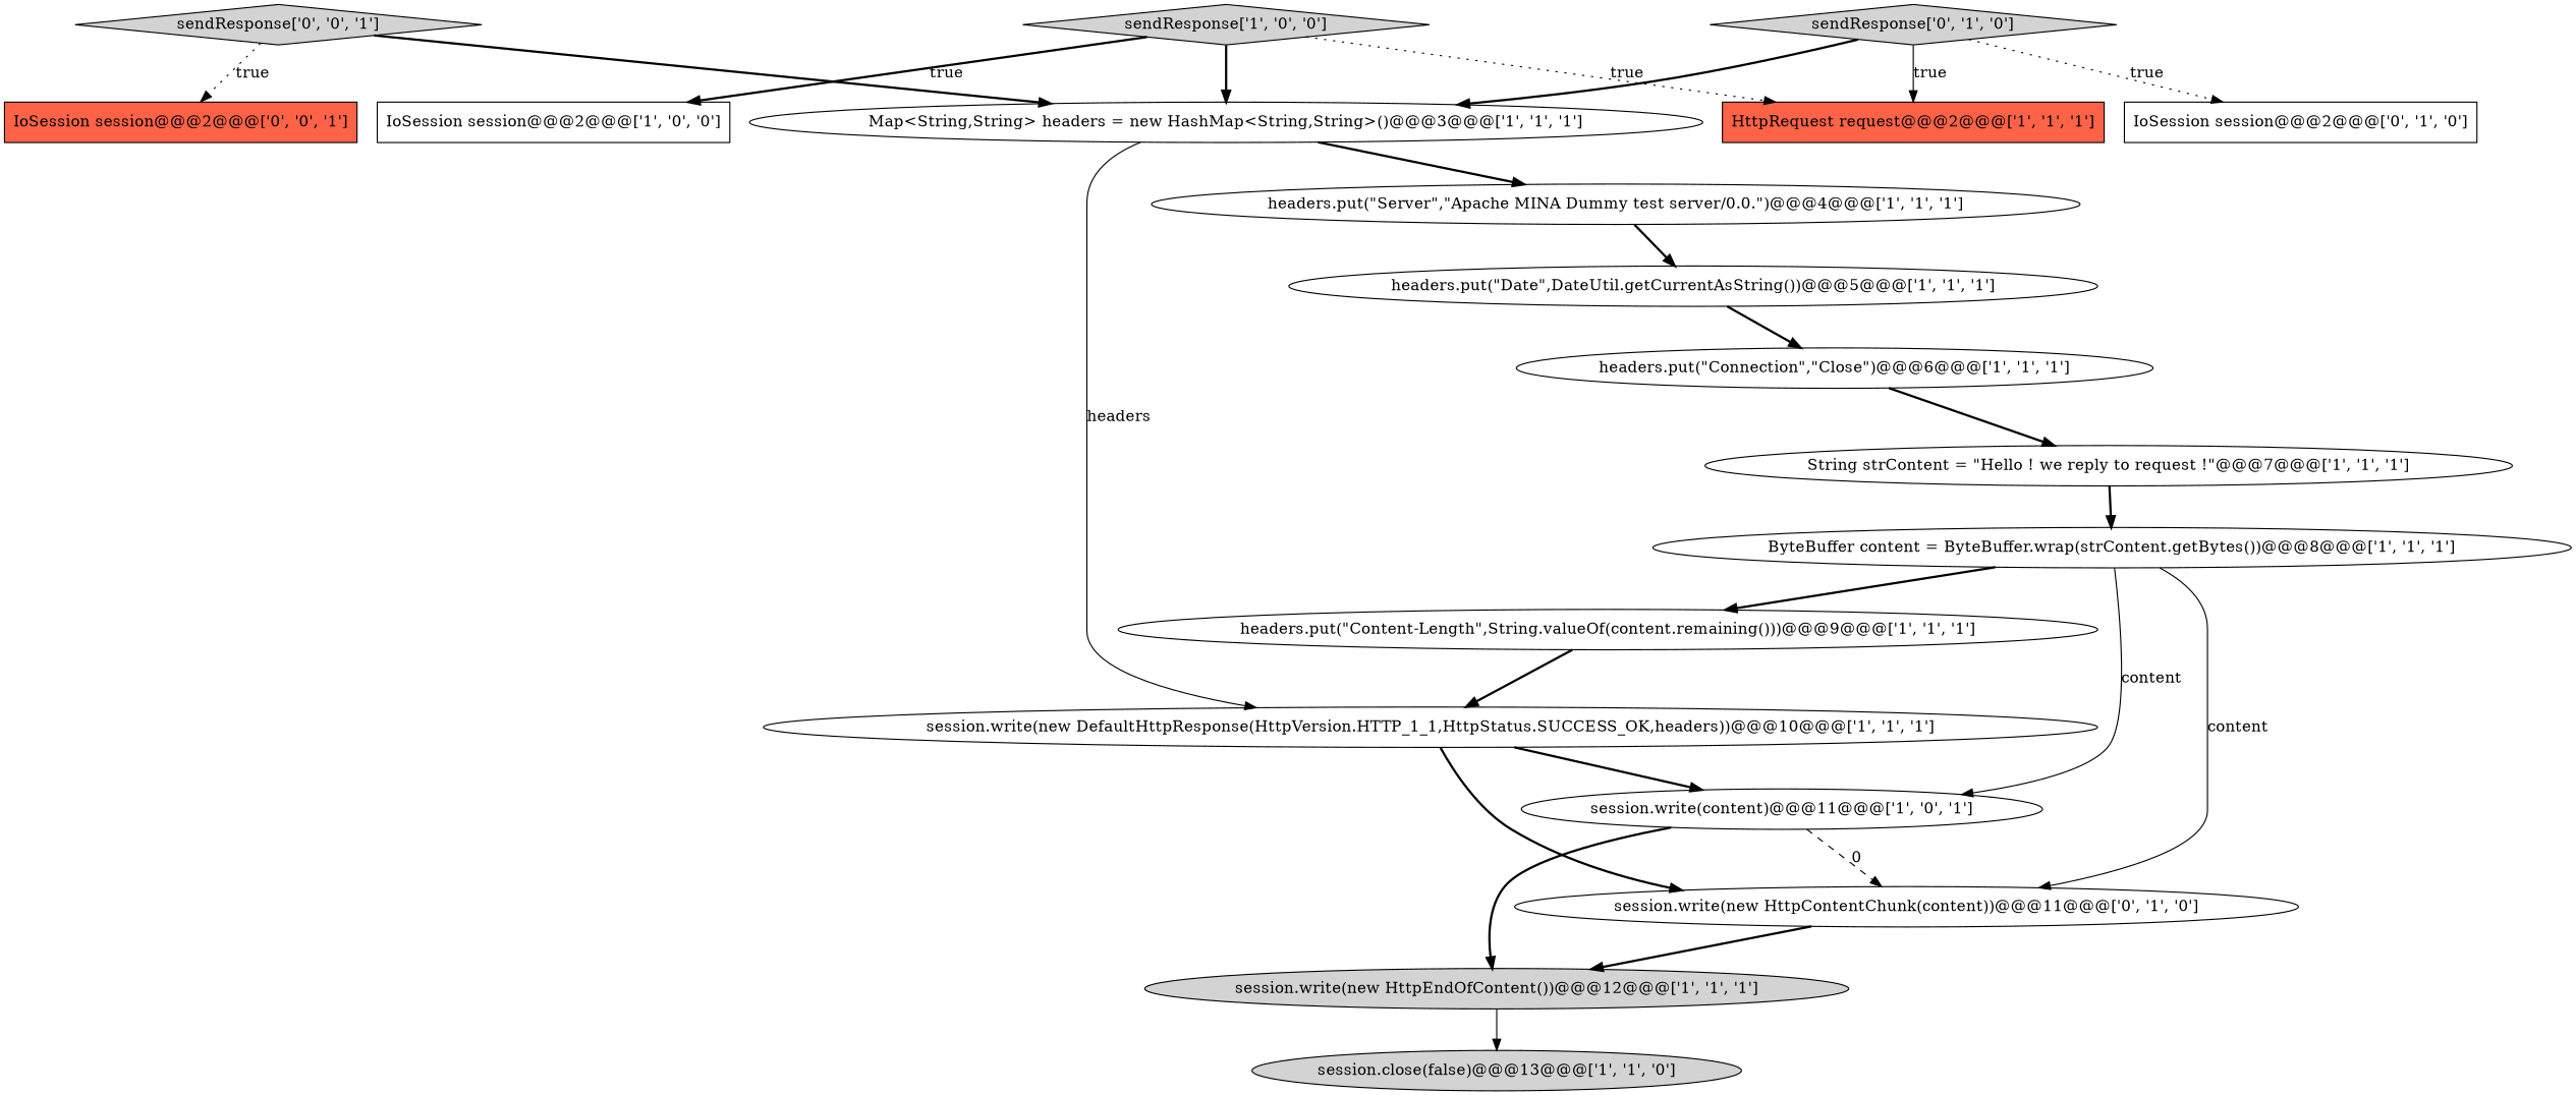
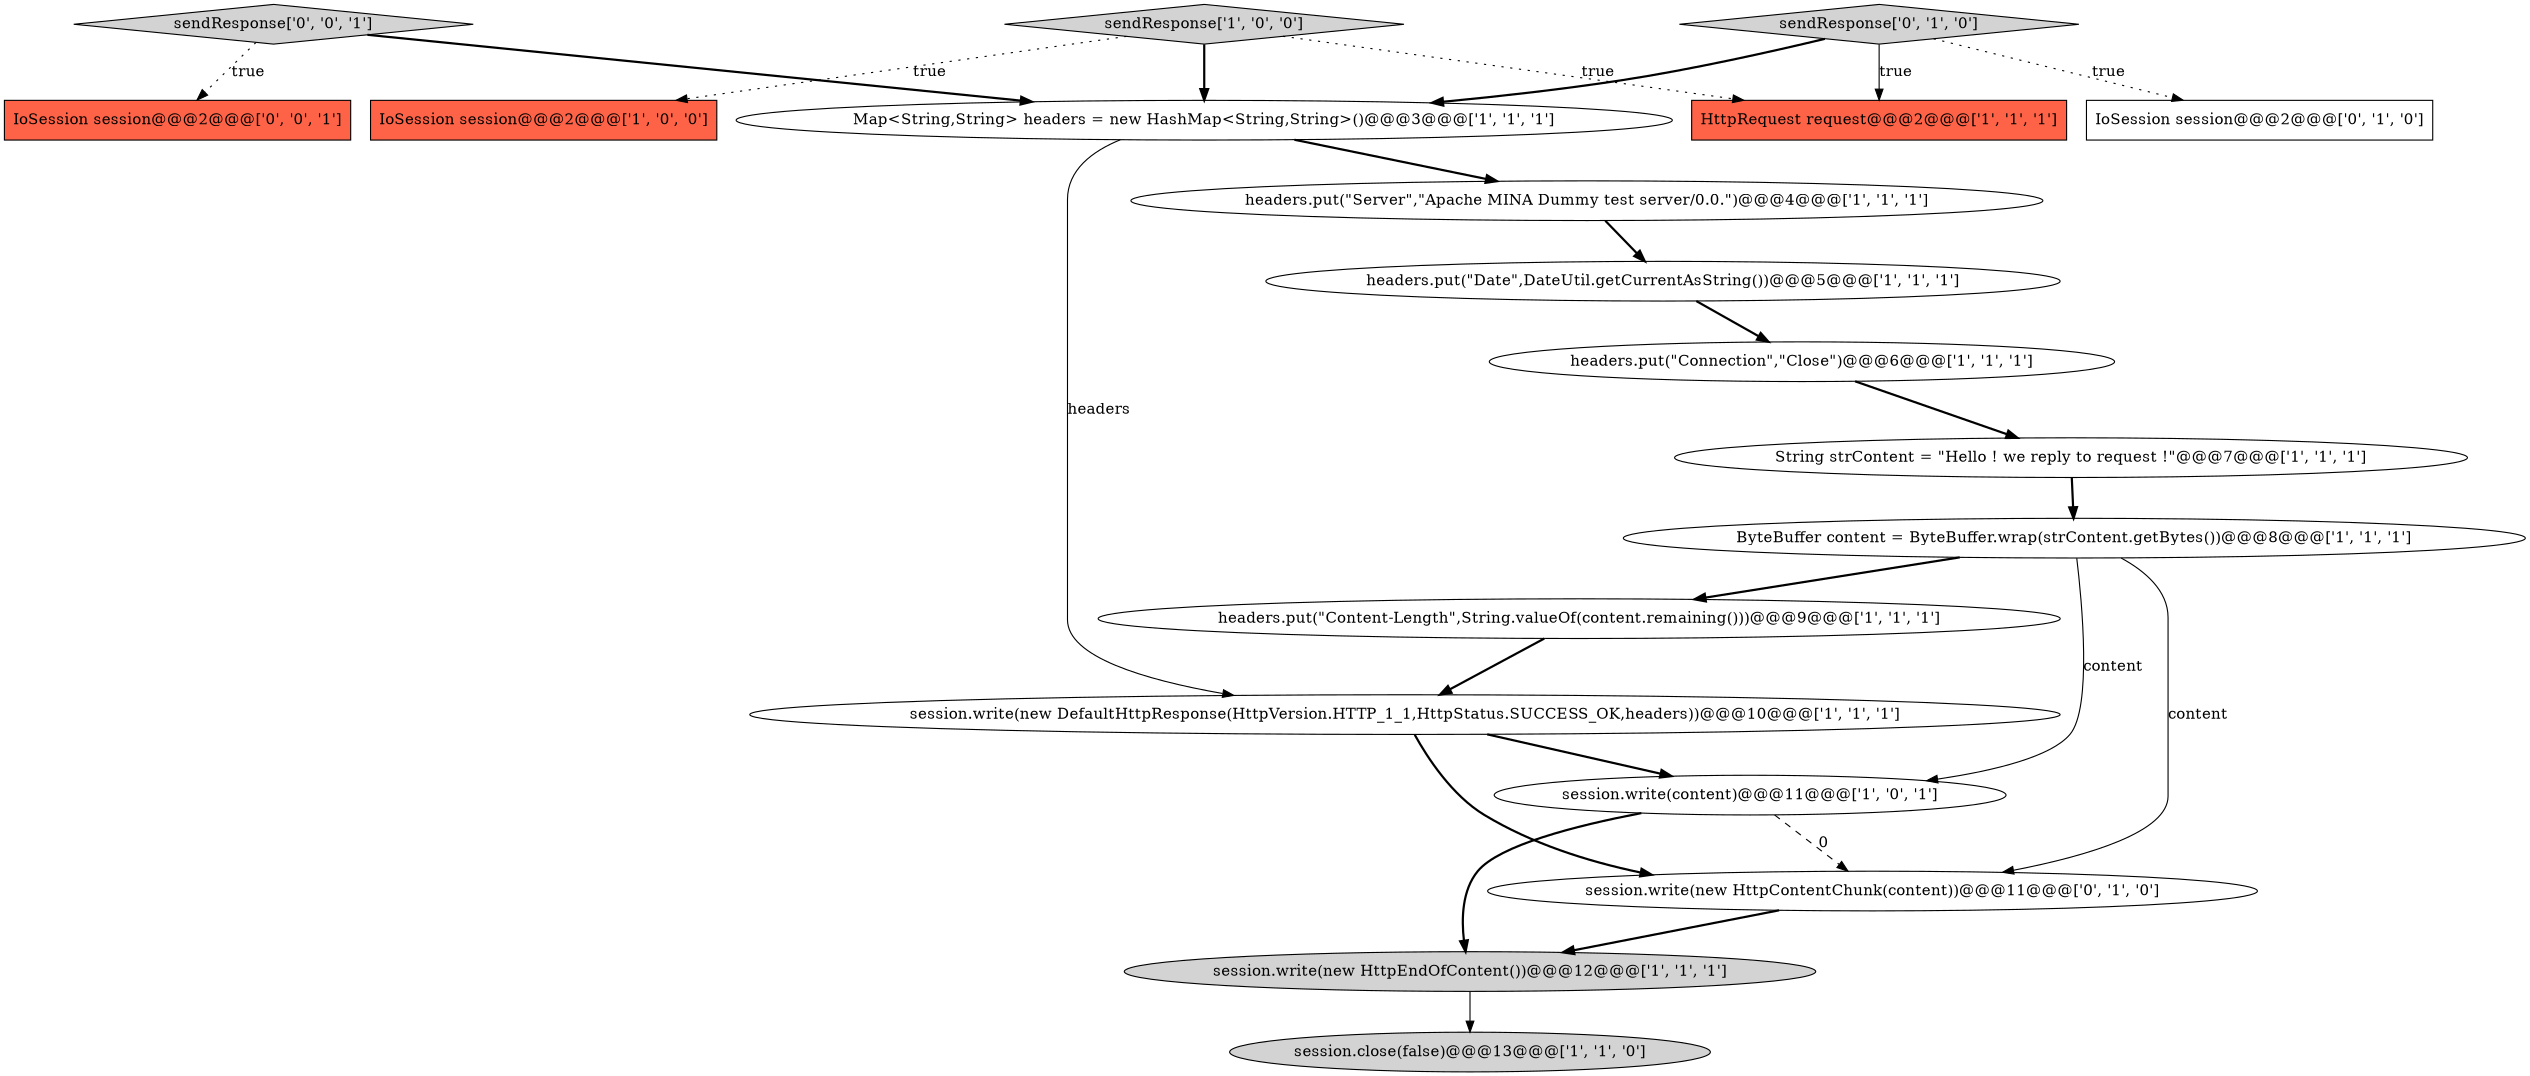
  digraph {
    node [fillcolor=white shape=ellipse style=filled]
    edge [style=bold]
    n1 [label="session.write(new HttpContentChunk(content))@@@11@@@['0', '1', '0']"]
    n2 [fillcolor=lightgray label="session.write(new HttpEndOfContent())@@@12@@@['1', '1', '1']"]
    n3 [fillcolor=lightgray label="session.close(false)@@@13@@@['1', '1', '0']"]
    n4 [label="String strContent = \"Hello ! we reply to request !\"@@@7@@@['1', '1', '1']"]
    n5 [label="ByteBuffer content = ByteBuffer.wrap(strContent.getBytes())@@@8@@@['1', '1', '1']"]
    n6 [label="session.write(content)@@@11@@@['1', '0', '1']"]
    n7 [label="headers.put(\"Content-Length\",String.valueOf(content.remaining()))@@@9@@@['1', '1', '1']"]
    n8 [label="IoSession session@@@2@@@['0', '1', '0']" shape=box]
    n9 [fillcolor=lightgray label="sendResponse['0', '0', '1']" shape=diamond]
    n10 [fillcolor=tomato label="IoSession session@@@2@@@['0', '0', '1']" shape=box]
    n11 [label="Map<String,String> headers = new HashMap<String,String>()@@@3@@@['1', '1', '1']"]
    n12 [fillcolor=tomato label="HttpRequest request@@@2@@@['1', '1', '1']" shape=box]
    n13 [label="session.write(new DefaultHttpResponse(HttpVersion.HTTP_1_1,HttpStatus.SUCCESS_OK,headers))@@@10@@@['1', '1', '1']"]
    n14 [label="headers.put(\"Server\",\"Apache MINA Dummy test server/0.0.\")@@@4@@@['1', '1', '1']"]
    n15 [label="headers.put(\"Connection\",\"Close\")@@@6@@@['1', '1', '1']"]
    n16 [label="headers.put(\"Date\",DateUtil.getCurrentAsString())@@@5@@@['1', '1', '1']"]
    n17 [fillcolor=lightgray label="sendResponse['1', '0', '0']" shape=diamond]
-   n18 [label="IoSession session@@@2@@@['1', '0', '0']" shape=box]
+   n18 [fillcolor=tomato label="IoSession session@@@2@@@['1', '0', '0']" shape=box]
    n19 [fillcolor=lightgray label="sendResponse['0', '1', '0']" shape=diamond]
    n1 -> n2
    n2 -> n3 [style=solid]
    n4 -> n5
    n5 -> n1 [label=content style=solid]
    n5 -> n6 [label=content style=solid]
    n5 -> n7
    n6 -> n1 [label=0 style=dashed]
    n6 -> n2
    n7 -> n13
    n9 -> n10 [label=true style=dotted]
    n9 -> n11
    n11 -> n13 [label=headers style=solid]
    n11 -> n14
    n13 -> n1
    n13 -> n6
    n14 -> n16
    n15 -> n4
    n16 -> n15
    n17 -> n11
    n17 -> n12 [label=true style=dotted]
-   n17 -> n18 [label=true]
+   n17 -> n18 [label=true style=dotted]
    n19 -> n8 [label=true style=dotted]
    n19 -> n11
    n19 -> n12 [label=true style=solid]
  }
